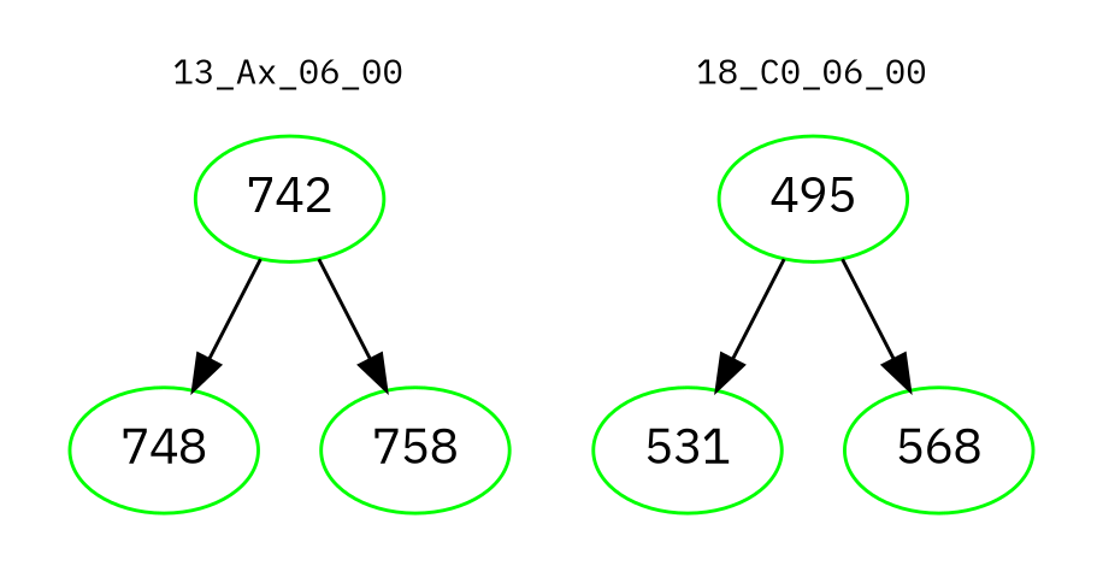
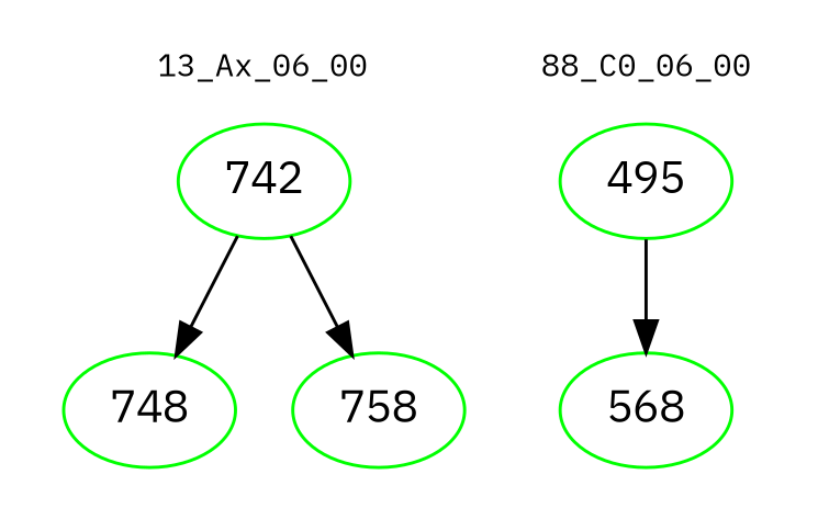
  digraph {
    fontname="IBM Plex Mono"
    node [color=green fontname="IBM Plex Mono"]
    edge [color=black fontname="IBM Plex Mono"]
    n1 [label=742]
    n2 [label=748]
    n3 [label=758]
    n4 [label=495]
-   n5 [label=531]
    n6 [label=568]
    subgraph cluster_1 {
      color=white
      fontsize=10
      label="13_Ax_06_00"
      n1
      n2
      n3
    }
    subgraph cluster_2 {
      color=white
      fontsize=10
-     label="18_C0_06_00"
+     label="88_C0_06_00"
      n4
-     n5
      n6
    }
    n1 -> n2
    n1 -> n3
-   n4 -> n5
    n4 -> n6
  }
